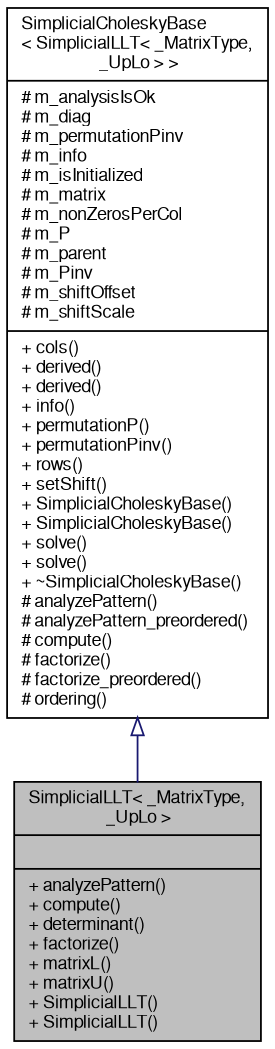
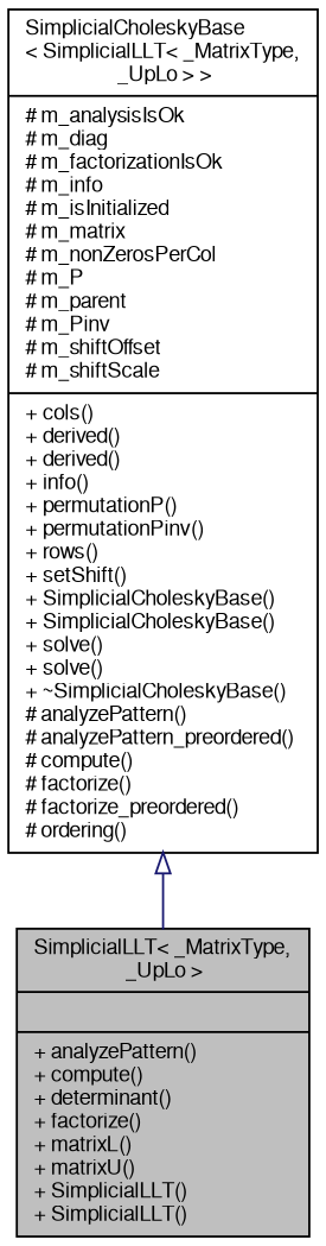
  digraph {
    node [color=black fontname=FreeSans fontsize=10 shape=record style=filled]
    n1 [fillcolor=grey75 fontcolor=black height=0.2 label="{SimplicialLLT\< _MatrixType,\l _UpLo \>\n||+ analyzePattern()\l+ compute()\l+ determinant()\l+ factorize()\l+ matrixL()\l+ matrixU()\l+ SimplicialLLT()\l+ SimplicialLLT()\l}" width=0.4]
-   n2 [fillcolor=white height=0.2 label="{SimplicialCholeskyBase\l\< SimplicialLLT\< _MatrixType,\l _UpLo \> \>\n|# m_analysisIsOk\l# m_diag\l# m_permutationPinv\l# m_info\l# m_isInitialized\l# m_matrix\l# m_nonZerosPerCol\l# m_P\l# m_parent\l# m_Pinv\l# m_shiftOffset\l# m_shiftScale\l|+ cols()\l+ derived()\l+ derived()\l+ info()\l+ permutationP()\l+ permutationPinv()\l+ rows()\l+ setShift()\l+ SimplicialCholeskyBase()\l+ SimplicialCholeskyBase()\l+ solve()\l+ solve()\l+ ~SimplicialCholeskyBase()\l# analyzePattern()\l# analyzePattern_preordered()\l# compute()\l# factorize()\l# factorize_preordered()\l# ordering()\l}" width=0.4]
+   n2 [fillcolor=white height=0.2 label="{SimplicialCholeskyBase\l\< SimplicialLLT\< _MatrixType,\l _UpLo \> \>\n|# m_analysisIsOk\l# m_diag\l# m_factorizationIsOk\l# m_info\l# m_isInitialized\l# m_matrix\l# m_nonZerosPerCol\l# m_P\l# m_parent\l# m_Pinv\l# m_shiftOffset\l# m_shiftScale\l|+ cols()\l+ derived()\l+ derived()\l+ info()\l+ permutationP()\l+ permutationPinv()\l+ rows()\l+ setShift()\l+ SimplicialCholeskyBase()\l+ SimplicialCholeskyBase()\l+ solve()\l+ solve()\l+ ~SimplicialCholeskyBase()\l# analyzePattern()\l# analyzePattern_preordered()\l# compute()\l# factorize()\l# factorize_preordered()\l# ordering()\l}" width=0.4]
    n2 -> n1 [arrowtail=onormal color=midnightblue dir=back fontname=FreeSans fontsize=10 labelfontname=FreeSans labelfontsize=10 style=solid]
  }
